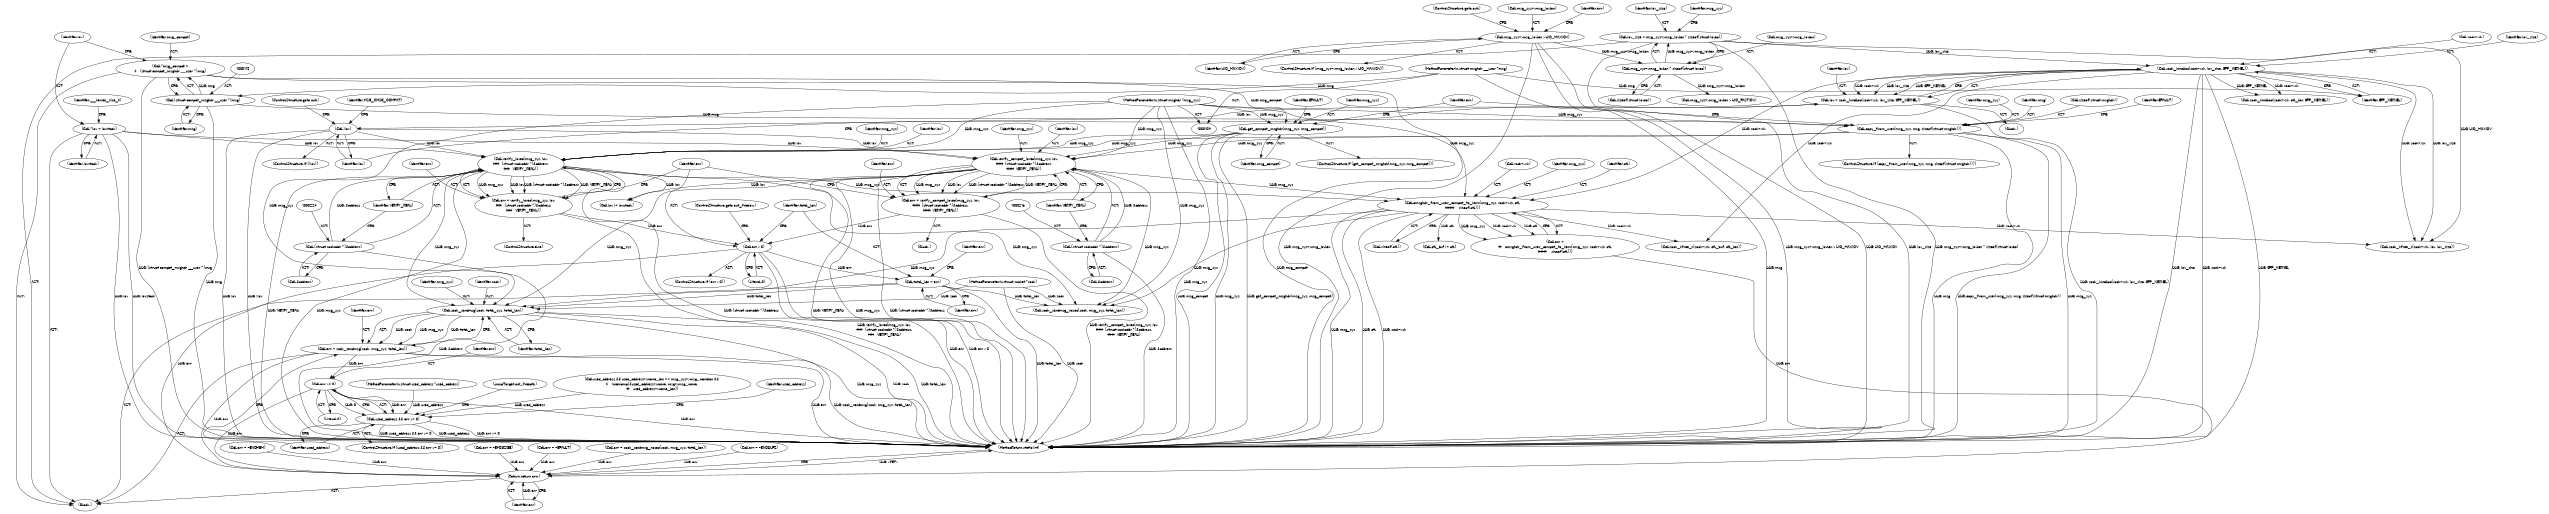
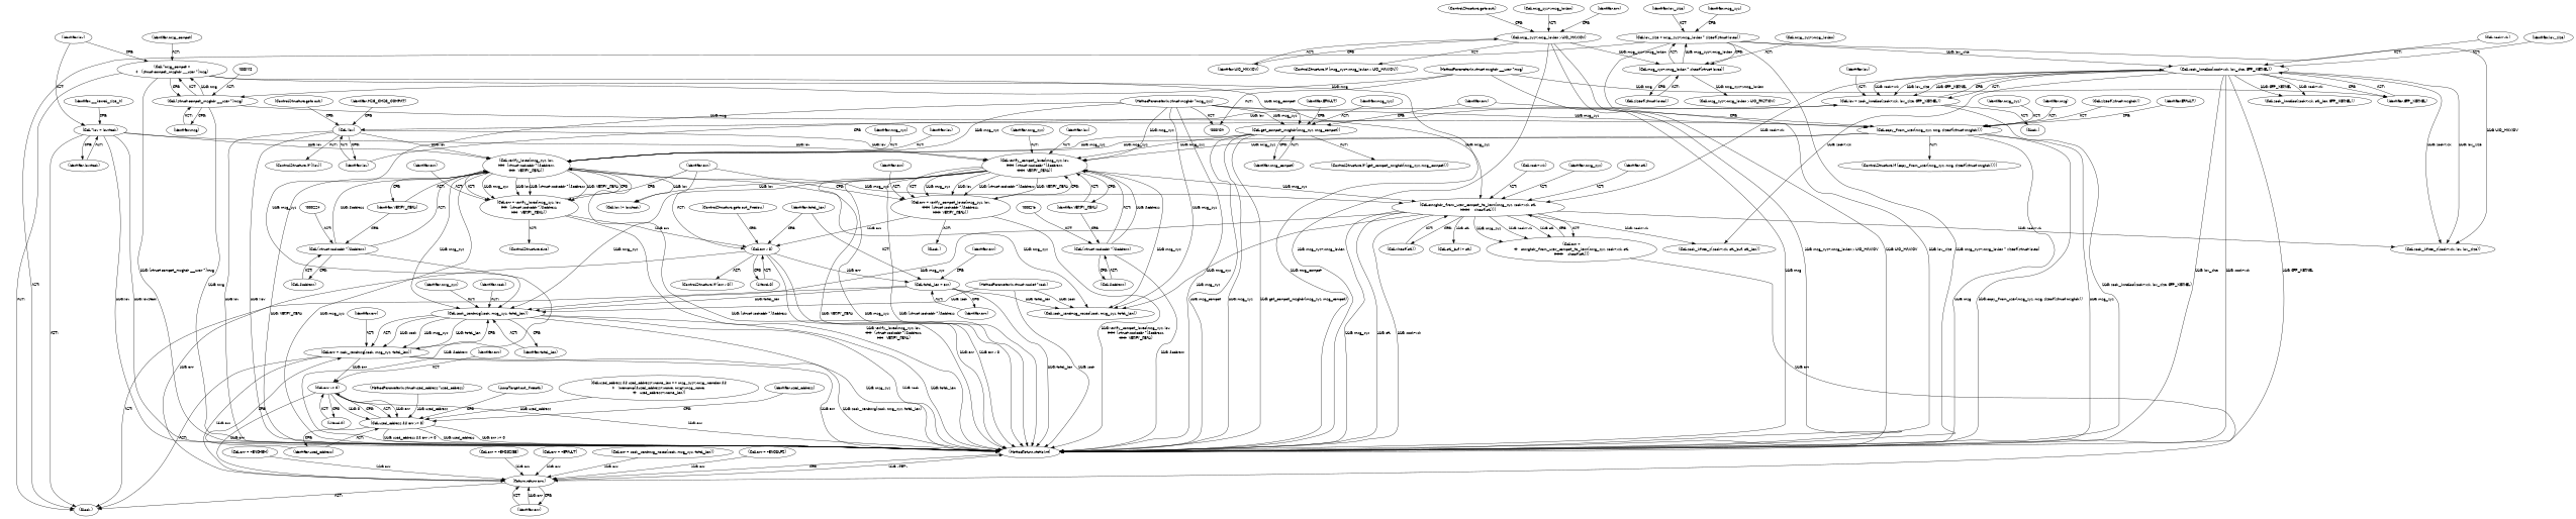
  digraph {
    fontname="Patrick Hand"
    node [fontname="Patrick Hand"]
    edge [fontname="Patrick Hand"]
-   n1 [label="(Call,sock_sendmsg(sock, total_sys, total_len))"]
+   n1 [label="(Call,sock_sendmsg(sock, msg_sys, total_len))"]
    n2 [label="(Call,err = sock_sendmsg(sock, msg_sys, total_len))"]
    n3 [label="(MethodReturn,static int)"]
    n4 [label="(Identifier,total_len)"]
    n5 [label="(Block,)"]
    n6 [label="(Return,return err;)"]
    n7 [label="(Call,err >= 0)"]
    n8 [label="(MethodParameterIn,struct socket *sock)"]
    n9 [label="(Call,sock_sendmsg_nosec(sock, msg_sys, total_len))"]
    n10 [label="(Call,cmsghdr_from_user_compat_to_kern(msg_sys, sock->sk, ctl,\n\t\t\t\t\t\t     sizeof(ctl)))"]
    n11 [label="(Call,sock_kfree_s(sock->sk, ctl_buf, ctl_len))"]
    n12 [label="(Call,sizeof(ctl))"]
    n13 [label="(Call,ctl_buf != ctl)"]
    n14 [label="(Call,err =\n\t\t    cmsghdr_from_user_compat_to_kern(msg_sys, sock->sk, ctl,\n\t\t\t\t\t\t     sizeof(ctl)))"]
    n15 [label="(Call,sock_kfree_s(sock->sk, iov, iov_size))"]
    n16 [label="(Call,verify_iovec(msg_sys, iov,\n\t\t\t\t   (struct sockaddr *)&address,\n\t\t\t\t   VERIFY_READ))"]
    n17 [label="(Call,err = verify_iovec(msg_sys, iov,\n\t\t\t\t   (struct sockaddr *)&address,\n\t\t\t\t   VERIFY_READ))"]
    n18 [label="(Identifier,VERIFY_READ)"]
    n19 [label="(Call,iov != iovstack)"]
    n20 [label="(Call,err < 0)"]
    n21 [label="(ControlStructure,else)"]
    n22 [label="(Call,(struct sockaddr *)&address)"]
    n23 [label="(Call,get_compat_msghdr(msg_sys, msg_compat))"]
    n24 [label="(Call,verify_compat_iovec(msg_sys, iov,\n\t\t\t\t\t  (struct sockaddr *)&address,\n\t\t\t\t\t  VERIFY_READ))"]
    n25 [label="(Identifier,msg_compat)"]
    n26 [label="(ControlStructure,if (get_compat_msghdr(msg_sys, msg_compat)))"]
    n27 [label="(Call,err = verify_compat_iovec(msg_sys, iov,\n\t\t\t\t\t  (struct sockaddr *)&address,\n\t\t\t\t\t  VERIFY_READ))"]
    n28 [label="(Identifier,VERIFY_READ)"]
    n29 [label="(MethodParameterIn,struct msghdr *msg_sys)"]
    1000107
    n31 [label="(Call,copy_from_user(msg_sys, msg, sizeof(struct msghdr)))"]
    n32 [label="(ControlStructure,if (copy_from_user(msg_sys, msg, sizeof(struct msghdr))))"]
    n33 [label="(Call,*msg_compat =\n\t    (struct compat_msghdr __user *)msg)"]
    n34 [label="(Call,(struct compat_msghdr __user *)msg)"]
    n35 [label="(Identifier,msg)"]
    n36 [label="(MethodParameterIn,struct msghdr __user *msg)"]
    n37 [label="(Identifier,GFP_KERNEL)"]
    n38 [label="(Call,sizeof(struct msghdr))"]
    n39 [label="(Call,!iov)"]
    n40 [label="(ControlStructure,if (!iov))"]
    n41 [label="(Identifier,iov)"]
    n42 [label="(Call,iov = sock_kmalloc(sock->sk, iov_size, GFP_KERNEL))"]
    n43 [label="(Call,sock_kmalloc(sock->sk, iov_size, GFP_KERNEL))"]
    n44 [label="(Block,)"]
    n45 [label="(Call,sock_kmalloc(sock->sk, ctl_len, GFP_KERNEL))"]
    n46 [label="(Call,iov_size = msg_sys->msg_iovlen * sizeof(struct iovec))"]
    n47 [label="(Call,msg_sys->msg_iovlen * sizeof(struct iovec))"]
    n48 [label="(Call,msg_sys->msg_iovlen > UIO_FASTIOV)"]
    n49 [label="(Call,sizeof(struct iovec))"]
    n50 [label="(Call,msg_sys->msg_iovlen > UIO_MAXIOV)"]
    n51 [label="(Identifier,UIO_MAXIOV)"]
    n52 [label="(ControlStructure,if (msg_sys->msg_iovlen > UIO_MAXIOV))"]
    n53 [label="(Call,*iov = iovstack)"]
    n54 [label="(Identifier,iovstack)"]
    n55 [label="(Call,&address)"]
    n56 [label="(Block,)"]
    n57 [label="(Call,(struct sockaddr *)&address)"]
    n58 [label="(Call,&address)"]
    n59 [label="(Call,total_len = err)"]
    n60 [label="(Identifier,err)"]
    n61 [label="(ControlStructure,if (err < 0))"]
    n62 [label="(Literal,0)"]
    n63 [label="(Identifier,err)"]
    n64 [label="(Call,used_address && err >= 0)"]
    n65 [label="(Literal,0)"]
    n66 [label="(Identifier,used_address)"]
-   n67 [label="(ControlStructure,if (used_address && err >= 0))"]
    n68 [label="(Call,msg_sys->msg_iovlen)"]
    n69 [label="(Identifier,msg_sys)"]
    n70 [label="(Identifier,msg_sys)"]
    n71 [label="(Call,msg_sys->msg_iovlen)"]
    n72 [label="(Call,err = -ENOMEM)"]
    n73 [label="(Identifier,ctl)"]
    n74 [label="(Identifier,msg_sys)"]
    n75 [label="(Identifier,iov)"]
    n76 [label="(Call,sock->sk)"]
    n77 [label="(Identifier,err)"]
    n78 [label="(Call,err = -EMSGSIZE)"]
    n79 [label="(Identifier,msg_sys)"]
    n80 [label="(Call,err = -EFAULT)"]
    n81 [label="(Identifier,EFAULT)"]
    n82 [label="(Identifier,msg_sys)"]
    n83 [label="(Identifier,msg_compat)"]
    n84 [label="(Call,sock->sk)"]
    n85 [label="(Identifier,err)"]
    n86 [label="(Identifier,err)"]
    n87 [label="(Identifier,sock)"]
    n88 [label="(Identifier,iov)"]
    n89 [label="(Identifier,total_len)"]
    n90 [label="(Identifier,msg_sys)"]
    n91 [label="(MethodParameterIn,struct used_address *used_address)"]
    n92 [label="(Identifier,EFAULT)"]
    n93 [label="(ControlStructure,goto out;)"]
    n94 [label="(Identifier,msg_sys)"]
    n95 [label="(Identifier,err)"]
    n96 [label="(ControlStructure,goto out_freeiov;)"]
    n97 [label="(JumpTarget,out_freectl:)"]
    n98 [label="(Identifier,iov_size)"]
    n99 [label="(Identifier,MSG_CMSG_COMPAT)"]
    n100 [label="(Identifier,msg)"]
    n101 [label="(Identifier,err)"]
    n102 [label="(Identifier,__kernel_size_t)"]
    n103 [label="(Call,err = sock_sendmsg_nosec(sock, msg_sys, total_len))"]
    n104 [label="(Identifier,iov_size)"]
    n105 [label="(Identifier,err)"]
    n106 [label="(Call,used_address && used_address->name_len == msg_sys->msg_namelen &&\n\t    !memcmp(&used_address->name, msg->msg_name,\n \t\t    used_address->name_len))"]
    n107 [label="(ControlStructure,goto out;)"]
    n108 [label="(Identifier,iov)"]
    n109 [label="(Identifier,used_address)"]
    n110 [label="(Identifier,iov)"]
    n111 [label="(Call,err = -ENOBUFS)"]
    n112 [label="(Identifier,err)"]
    n113 [label="(Identifier,err)"]
    1000118
    1000227
    1000216
    n1 -> n2 [label="AST: "]
    n1 -> n2 [label="DDG: sock"]
    n1 -> n2 [label="DDG: msg_sys"]
    n1 -> n2 [label="DDG: total_len"]
    n1 -> n3 [label="DDG: msg_sys"]
    n1 -> n3 [label="DDG: sock"]
    n1 -> n3 [label="DDG: total_len"]
    n1 -> n4 [label="CFG: "]
    n2 -> n1 [label="CFG: "]
    n2 -> n3 [label="DDG: err"]
    n2 -> n3 [label="DDG: sock_sendmsg(sock, msg_sys, total_len)"]
    n2 -> n5 [label="AST: "]
    n2 -> n6 [label="DDG: err"]
    n2 -> n7 [label="DDG: err"]
    n3 -> n6 [label="CFG: "]
    n4 -> n1 [label="AST: "]
    n6 -> n3 [label="DDG: <RET>"]
    n6 -> n5 [label="AST: "]
    n6 -> n63 [label="CFG: "]
    n7 -> n3 [label="DDG: err"]
    n7 -> n6 [label="DDG: err"]
    n7 -> n64 [label="AST: "]
    n7 -> n64 [label="DDG: err"]
    n7 -> n64 [label="DDG: 0"]
    n7 -> n65 [label="CFG: "]
    n8 -> n1 [label="DDG: sock"]
    n8 -> n3 [label="DDG: sock"]
    n8 -> n9 [label="DDG: sock"]
    n10 -> n1 [label="DDG: msg_sys"]
    n10 -> n3 [label="DDG: msg_sys"]
    n10 -> n3 [label="DDG: ctl"]
    n10 -> n3 [label="DDG: sock->sk"]
    n10 -> n9 [label="DDG: msg_sys"]
    n10 -> n11 [label="DDG: sock->sk"]
    n10 -> n12 [label="CFG: "]
    n10 -> n13 [label="DDG: ctl"]
    n10 -> n14 [label="AST: "]
    n10 -> n14 [label="DDG: msg_sys"]
    n10 -> n14 [label="DDG: sock->sk"]
    n10 -> n14 [label="DDG: ctl"]
    n10 -> n15 [label="DDG: sock->sk"]
    n12 -> n10 [label="AST: "]
    n14 -> n6 [label="DDG: err"]
    n14 -> n10 [label="CFG: "]
    n16 -> n1 [label="DDG: msg_sys"]
    n16 -> n3 [label="DDG: (struct sockaddr *)&address"]
    n16 -> n3 [label="DDG: VERIFY_READ"]
    n16 -> n3 [label="DDG: msg_sys"]
    n16 -> n9 [label="DDG: msg_sys"]
    n16 -> n10 [label="DDG: msg_sys"]
    n16 -> n17 [label="AST: "]
    n16 -> n17 [label="DDG: msg_sys"]
    n16 -> n17 [label="DDG: iov"]
    n16 -> n17 [label="DDG: (struct sockaddr *)&address"]
    n16 -> n17 [label="DDG: VERIFY_READ"]
    n16 -> n18 [label="CFG: "]
    n16 -> n19 [label="DDG: iov"]
    n17 -> n3 [label="DDG: verify_iovec(msg_sys, iov,\n\t\t\t\t   (struct sockaddr *)&address,\n\t\t\t\t   VERIFY_READ)"]
    n17 -> n16 [label="CFG: "]
    n17 -> n20 [label="DDG: err"]
    n17 -> n21 [label="AST: "]
    n18 -> n16 [label="AST: "]
    n18 -> n22 [label="CFG: "]
    n20 -> n3 [label="DDG: err"]
    n20 -> n3 [label="DDG: err < 0"]
    n20 -> n6 [label="DDG: err"]
    n20 -> n59 [label="DDG: err"]
    n20 -> n61 [label="AST: "]
    n20 -> n62 [label="CFG: "]
    n22 -> n3 [label="DDG: &address"]
    n22 -> n16 [label="AST: "]
    n22 -> n16 [label="DDG: &address"]
    n22 -> n55 [label="CFG: "]
    n23 -> n3 [label="DDG: msg_compat"]
    n23 -> n3 [label="DDG: msg_sys"]
    n23 -> n3 [label="DDG: get_compat_msghdr(msg_sys, msg_compat)"]
    n23 -> n16 [label="DDG: msg_sys"]
    n23 -> n24 [label="DDG: msg_sys"]
    n23 -> n25 [label="CFG: "]
    n23 -> n26 [label="AST: "]
    n24 -> n1 [label="DDG: msg_sys"]
    n24 -> n3 [label="DDG: VERIFY_READ"]
    n24 -> n3 [label="DDG: msg_sys"]
    n24 -> n3 [label="DDG: (struct sockaddr *)&address"]
    n24 -> n9 [label="DDG: msg_sys"]
    n24 -> n10 [label="DDG: msg_sys"]
    n24 -> n19 [label="DDG: iov"]
    n24 -> n27 [label="AST: "]
    n24 -> n27 [label="DDG: msg_sys"]
    n24 -> n27 [label="DDG: iov"]
    n24 -> n27 [label="DDG: (struct sockaddr *)&address"]
    n24 -> n27 [label="DDG: VERIFY_READ"]
    n24 -> n28 [label="CFG: "]
    n25 -> n23 [label="AST: "]
    n27 -> n3 [label="DDG: verify_compat_iovec(msg_sys, iov,\n\t\t\t\t\t  (struct sockaddr *)&address,\n\t\t\t\t\t  VERIFY_READ)"]
    n27 -> n20 [label="DDG: err"]
    n27 -> n24 [label="CFG: "]
    n27 -> n56 [label="AST: "]
    n28 -> n24 [label="AST: "]
    n28 -> n57 [label="CFG: "]
    n29 -> n1 [label="DDG: msg_sys"]
    n29 -> n3 [label="DDG: msg_sys"]
    n29 -> n9 [label="DDG: msg_sys"]
    n29 -> n10 [label="DDG: msg_sys"]
    n29 -> n16 [label="DDG: msg_sys"]
    n29 -> n23 [label="DDG: msg_sys"]
    n29 -> n24 [label="DDG: msg_sys"]
    n29 -> 1000107 [label="AST: "]
    n29 -> n31 [label="DDG: msg_sys"]
    n31 -> n3 [label="DDG: msg"]
    n31 -> n3 [label="DDG: copy_from_user(msg_sys, msg, sizeof(struct msghdr))"]
    n31 -> n3 [label="DDG: msg_sys"]
    n31 -> n16 [label="DDG: msg_sys"]
    n31 -> n24 [label="DDG: msg_sys"]
    n31 -> n32 [label="AST: "]
    n33 -> n3 [label="DDG: (struct compat_msghdr __user *)msg"]
    n33 -> n3 [label="DDG: msg_compat"]
    n33 -> n5 [label="AST: "]
    n33 -> n23 [label="DDG: msg_compat"]
    n33 -> n34 [label="CFG: "]
    n34 -> n3 [label="DDG: msg"]
    n34 -> n31 [label="DDG: msg"]
    n34 -> n33 [label="AST: "]
    n34 -> n33 [label="DDG: msg"]
    n34 -> n35 [label="CFG: "]
    n35 -> n34 [label="AST: "]
    n36 -> n3 [label="DDG: msg"]
    n36 -> 1000107 [label="AST: "]
    n36 -> n34 [label="DDG: msg"]
    n36 -> n37 [label="DDG: msg"]
    n37 -> n43 [label="AST: "]
    n38 -> n31 [label="AST: "]
    n39 -> n3 [label="DDG: iov"]
    n39 -> n3 [label="DDG: !iov"]
    n39 -> n16 [label="DDG: iov"]
    n39 -> n24 [label="DDG: iov"]
    n39 -> n40 [label="AST: "]
    n39 -> n41 [label="CFG: "]
    n41 -> n39 [label="AST: "]
    n41 -> n42 [label="CFG: "]
    n42 -> n3 [label="DDG: sock_kmalloc(sock->sk, iov_size, GFP_KERNEL)"]
    n42 -> n39 [label="DDG: iov"]
    n42 -> n43 [label="CFG: "]
    n42 -> n44 [label="AST: "]
    n43 -> n3 [label="DDG: GFP_KERNEL"]
    n43 -> n3 [label="DDG: iov_size"]
    n43 -> n3 [label="DDG: sock->sk"]
    n43 -> n10 [label="DDG: sock->sk"]
    n43 -> n11 [label="DDG: sock->sk"]
    n43 -> n15 [label="DDG: sock->sk"]
    n43 -> n15 [label="DDG: iov_size"]
    n43 -> n37 [label="CFG: "]
    n43 -> n42 [label="AST: "]
    n43 -> n42 [label="DDG: sock->sk"]
    n43 -> n42 [label="DDG: iov_size"]
    n43 -> n42 [label="DDG: GFP_KERNEL"]
    n43 -> n45 [label="DDG: sock->sk"]
    n43 -> n45 [label="DDG: GFP_KERNEL"]
    n46 -> n3 [label="DDG: iov_size"]
    n46 -> n3 [label="DDG: msg_sys->msg_iovlen * sizeof(struct iovec)"]
    n46 -> n5 [label="AST: "]
    n46 -> n15 [label="DDG: UIO_MAXIOV"]
    n46 -> n43 [label="DDG: iov_size"]
    n46 -> n47 [label="CFG: "]
    n47 -> n46 [label="AST: "]
    n47 -> n46 [label="DDG: msg_sys->msg_iovlen"]
    n47 -> n48 [label="DDG: msg_sys->msg_iovlen"]
    n47 -> n49 [label="CFG: "]
    n49 -> n47 [label="AST: "]
    n50 -> n3 [label="DDG: msg_sys->msg_iovlen > UIO_MAXIOV"]
    n50 -> n3 [label="DDG: UIO_MAXIOV"]
    n50 -> n3 [label="DDG: msg_sys->msg_iovlen"]
    n50 -> n47 [label="DDG: msg_sys->msg_iovlen"]
    n50 -> n51 [label="CFG: "]
    n50 -> n52 [label="AST: "]
    n51 -> n50 [label="AST: "]
    n53 -> n3 [label="DDG: iovstack"]
    n53 -> n3 [label="DDG: iov"]
    n53 -> n5 [label="AST: "]
    n53 -> n16 [label="DDG: iov"]
    n53 -> n24 [label="DDG: iov"]
    n53 -> n54 [label="CFG: "]
    n54 -> n53 [label="AST: "]
    n55 -> n22 [label="AST: "]
    n57 -> n3 [label="DDG: &address"]
    n57 -> n24 [label="AST: "]
    n57 -> n24 [label="DDG: &address"]
    n57 -> n58 [label="CFG: "]
    n58 -> n57 [label="AST: "]
    n59 -> n1 [label="DDG: total_len"]
    n59 -> n3 [label="DDG: total_len"]
    n59 -> n5 [label="AST: "]
    n59 -> n9 [label="DDG: total_len"]
    n59 -> n60 [label="CFG: "]
    n60 -> n59 [label="AST: "]
    n62 -> n20 [label="AST: "]
    n63 -> n6 [label="AST: "]
    n63 -> n6 [label="DDG: err"]
    n64 -> n3 [label="DDG: used_address && err >= 0"]
    n64 -> n3 [label="DDG: used_address"]
    n64 -> n3 [label="DDG: err >= 0"]
    n64 -> n7 [label="CFG: "]
    n64 -> n66 [label="CFG: "]
-   n64 -> n67 [label="AST: "]
    n65 -> n7 [label="AST: "]
    n66 -> n2 [label="CFG: "]
    n66 -> n64 [label="AST: "]
    n68 -> n47 [label="AST: "]
    n69 -> n24 [label="AST: "]
    n70 -> n46 [label="CFG: "]
    n71 -> n50 [label="AST: "]
    n72 -> n6 [label="DDG: err"]
    n73 -> n10 [label="AST: "]
    n74 -> n16 [label="AST: "]
    n75 -> n33 [label="CFG: "]
    n75 -> n53 [label="AST: "]
    n76 -> n10 [label="AST: "]
    n77 -> n23 [label="CFG: "]
    n77 -> n31 [label="CFG: "]
    n78 -> n6 [label="DDG: err"]
    n79 -> n1 [label="AST: "]
    n80 -> n6 [label="DDG: err"]
    n81 -> n31 [label="CFG: "]
    n82 -> n23 [label="AST: "]
    n83 -> n33 [label="AST: "]
    n84 -> n43 [label="AST: "]
    n85 -> n7 [label="AST: "]
    n86 -> n17 [label="AST: "]
    n87 -> n1 [label="AST: "]
    n88 -> n42 [label="AST: "]
    n89 -> n20 [label="CFG: "]
    n89 -> n59 [label="AST: "]
    n90 -> n10 [label="AST: "]
    n91 -> n64 [label="DDG: used_address"]
    n92 -> n23 [label="CFG: "]
    n93 -> n39 [label="CFG: "]
    n94 -> n31 [label="AST: "]
    n95 -> n50 [label="CFG: "]
    n96 -> n20 [label="CFG: "]
    n97 -> n64 [label="CFG: "]
    n98 -> n43 [label="AST: "]
    n99 -> n39 [label="CFG: "]
    n100 -> n31 [label="AST: "]
    n101 -> n17 [label="CFG: "]
    n101 -> n20 [label="AST: "]
    n101 -> n27 [label="CFG: "]
    n102 -> n53 [label="CFG: "]
    n103 -> n6 [label="DDG: err"]
    n104 -> n46 [label="AST: "]
    n105 -> n59 [label="CFG: "]
    n106 -> n64 [label="DDG: used_address"]
    n107 -> n50 [label="CFG: "]
    n108 -> n16 [label="AST: "]
    n109 -> n64 [label="CFG: "]
    n110 -> n24 [label="AST: "]
    n111 -> n6 [label="DDG: err"]
    n112 -> n2 [label="AST: "]
    n113 -> n27 [label="AST: "]
    1000118 -> n34 [label="AST: "]
    1000227 -> n22 [label="AST: "]
    1000216 -> n57 [label="AST: "]
  }
